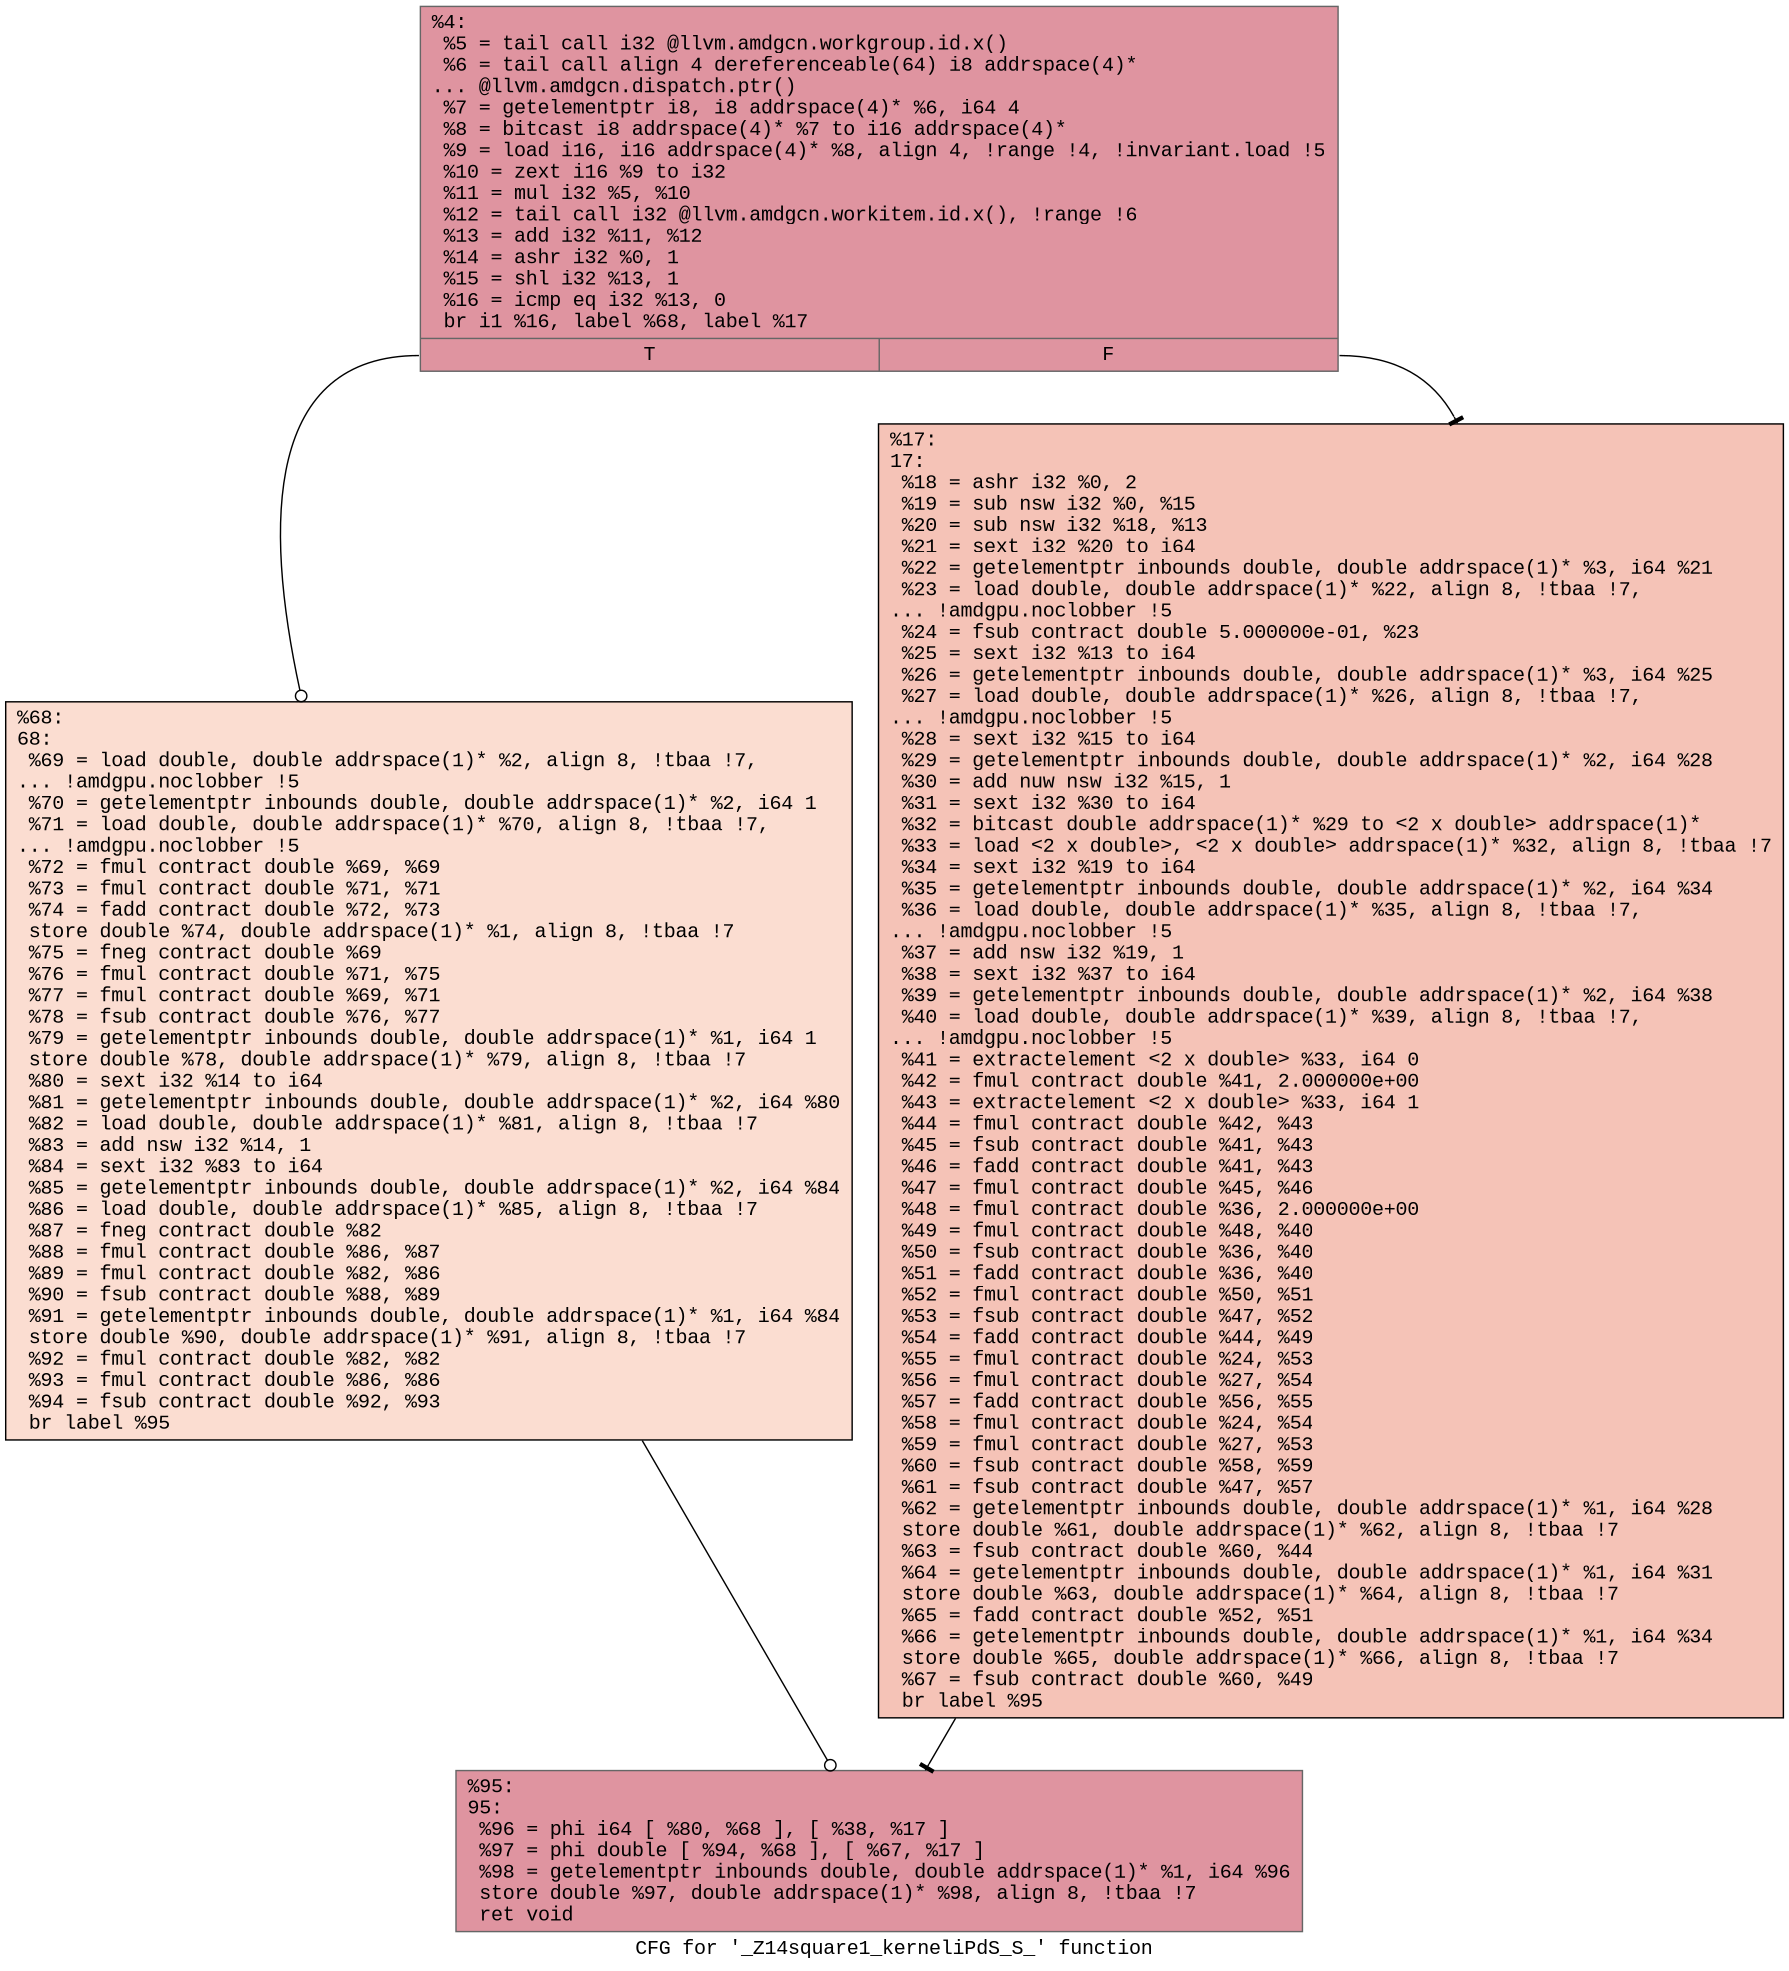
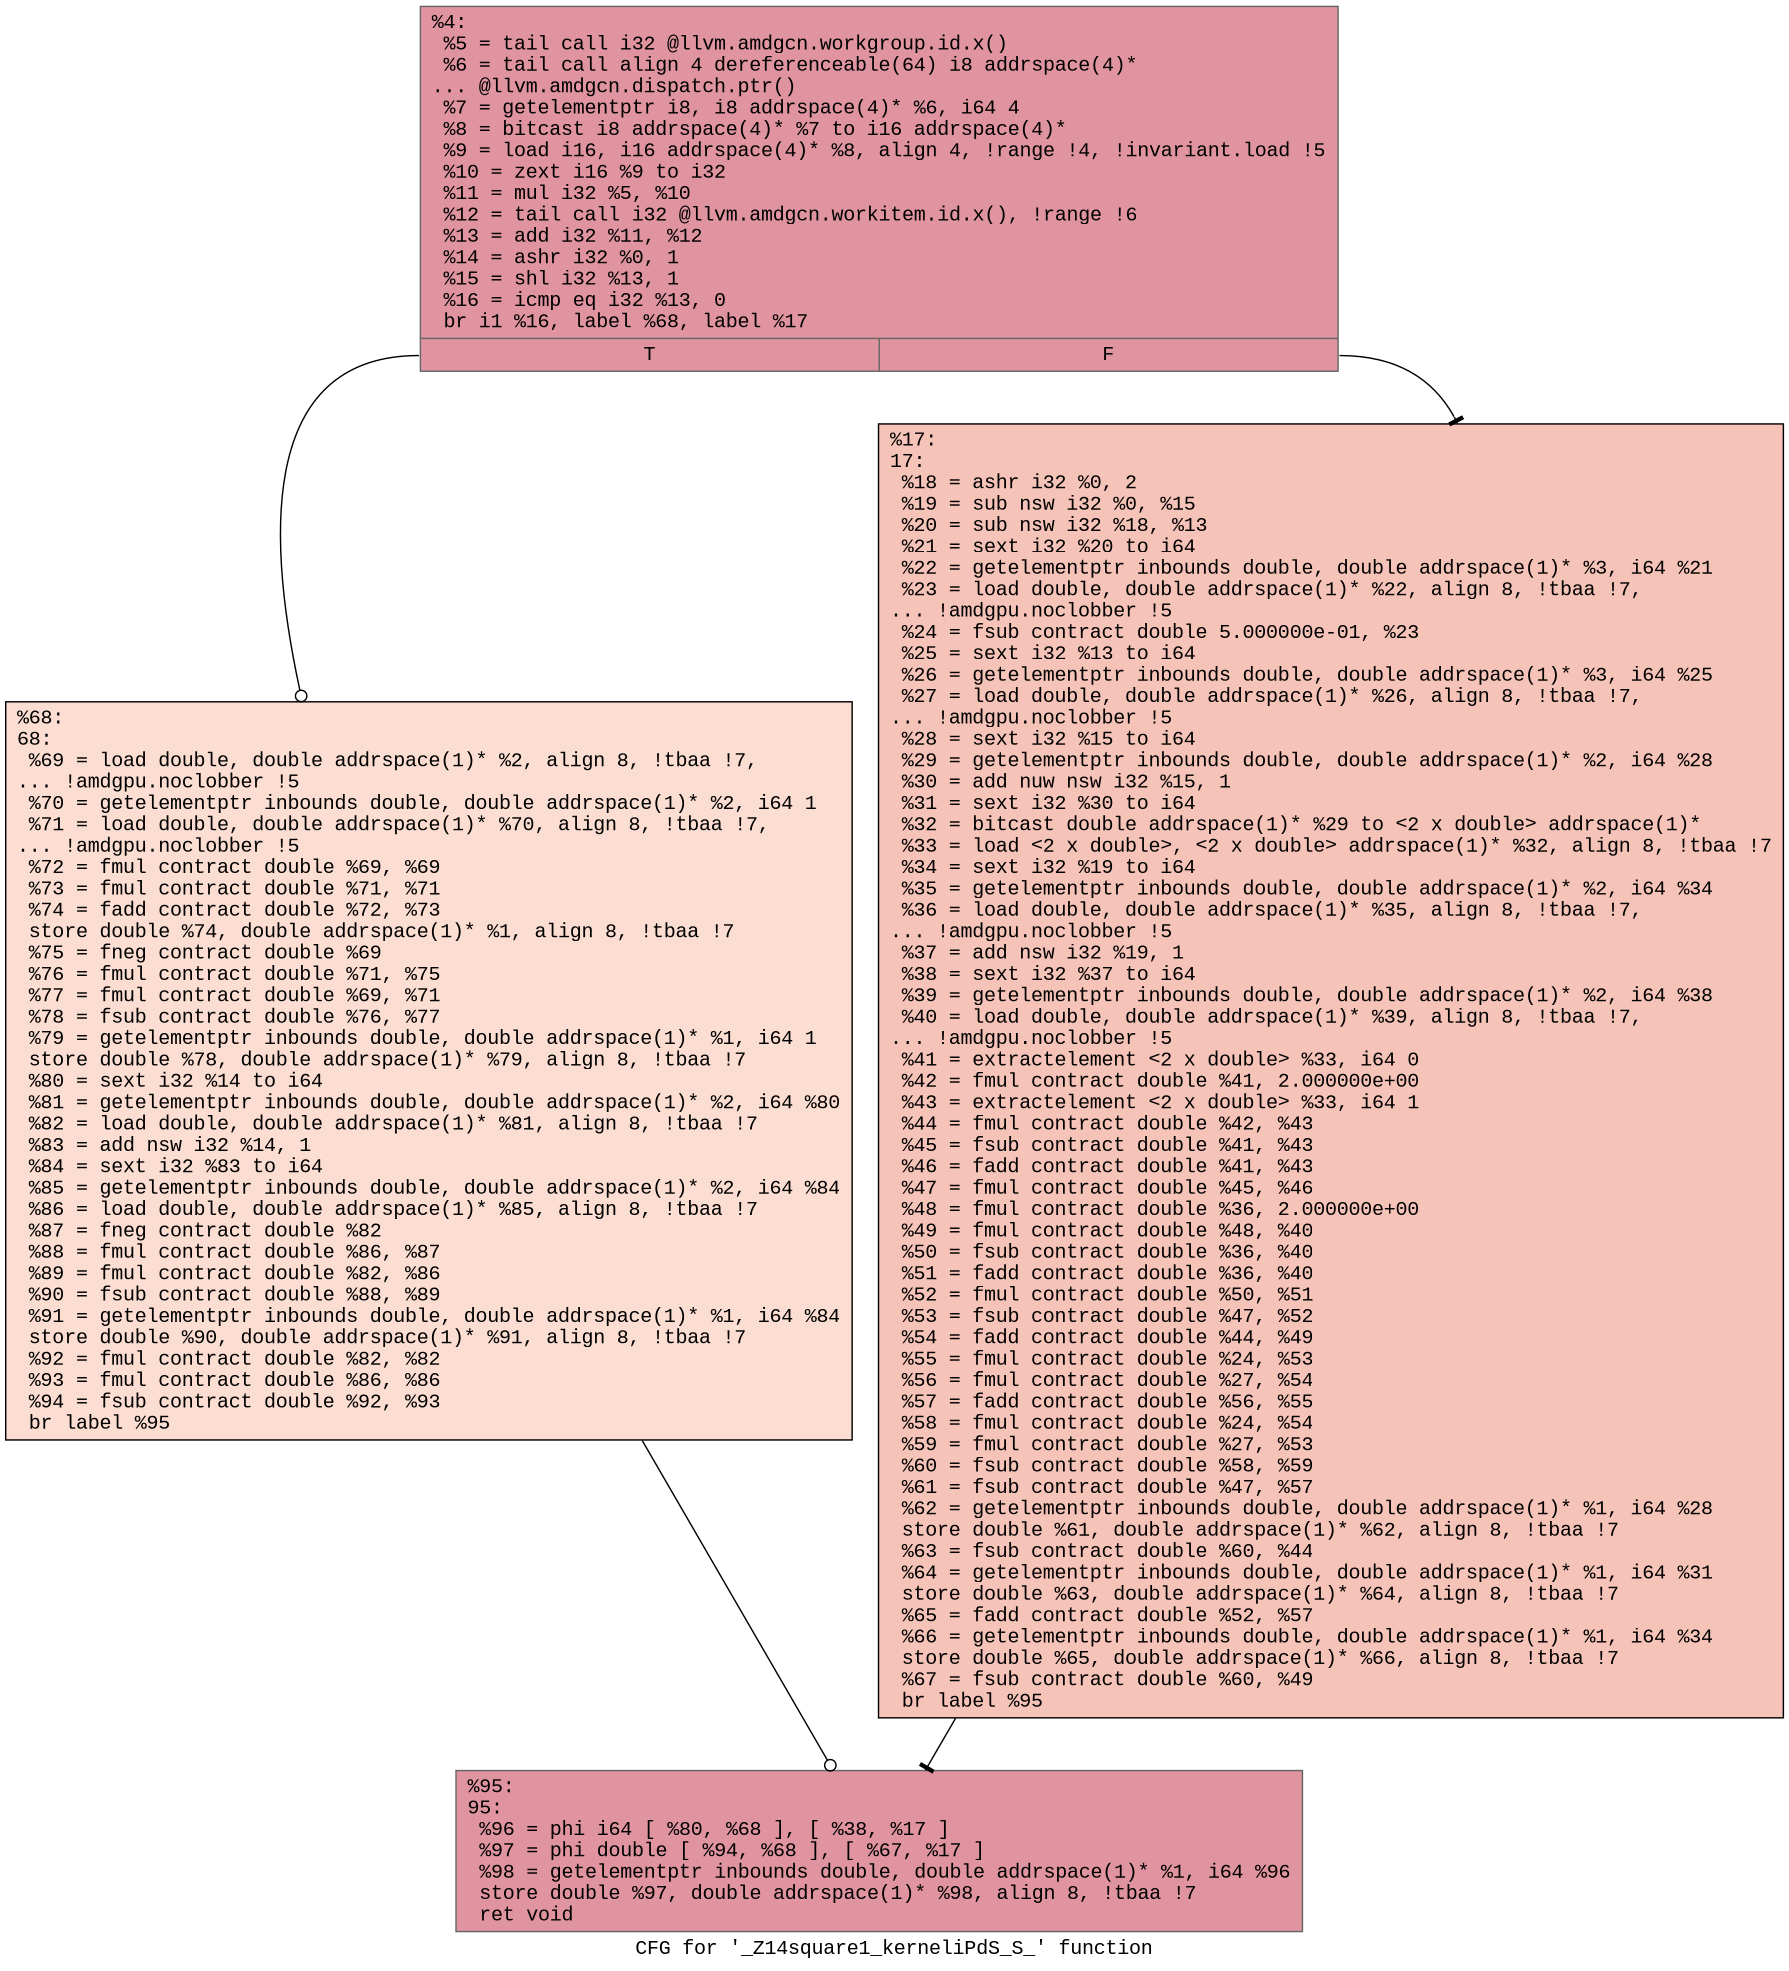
  digraph {
    label="CFG for '_Z14square1_kerneliPdS_S_' function"
    fontname="Liberation Mono"
    node [color=gray40 fillcolor="#b70d2870" shape=record style=filled fontname="Liberation Mono"]
    edge [arrowhead=odot fontname="Liberation Mono"]
    n1 [label="{%4:\l  %5 = tail call i32 @llvm.amdgcn.workgroup.id.x()\l  %6 = tail call align 4 dereferenceable(64) i8 addrspace(4)*\l... @llvm.amdgcn.dispatch.ptr()\l  %7 = getelementptr i8, i8 addrspace(4)* %6, i64 4\l  %8 = bitcast i8 addrspace(4)* %7 to i16 addrspace(4)*\l  %9 = load i16, i16 addrspace(4)* %8, align 4, !range !4, !invariant.load !5\l  %10 = zext i16 %9 to i32\l  %11 = mul i32 %5, %10\l  %12 = tail call i32 @llvm.amdgcn.workitem.id.x(), !range !6\l  %13 = add i32 %11, %12\l  %14 = ashr i32 %0, 1\l  %15 = shl i32 %13, 1\l  %16 = icmp eq i32 %13, 0\l  br i1 %16, label %68, label %17\l|{<s0>T|<s1>F}}"]
    n2 [color=black fillcolor="#f7b39670" label="{%68:\l68:                                               \l  %69 = load double, double addrspace(1)* %2, align 8, !tbaa !7,\l... !amdgpu.noclobber !5\l  %70 = getelementptr inbounds double, double addrspace(1)* %2, i64 1\l  %71 = load double, double addrspace(1)* %70, align 8, !tbaa !7,\l... !amdgpu.noclobber !5\l  %72 = fmul contract double %69, %69\l  %73 = fmul contract double %71, %71\l  %74 = fadd contract double %72, %73\l  store double %74, double addrspace(1)* %1, align 8, !tbaa !7\l  %75 = fneg contract double %69\l  %76 = fmul contract double %71, %75\l  %77 = fmul contract double %69, %71\l  %78 = fsub contract double %76, %77\l  %79 = getelementptr inbounds double, double addrspace(1)* %1, i64 1\l  store double %78, double addrspace(1)* %79, align 8, !tbaa !7\l  %80 = sext i32 %14 to i64\l  %81 = getelementptr inbounds double, double addrspace(1)* %2, i64 %80\l  %82 = load double, double addrspace(1)* %81, align 8, !tbaa !7\l  %83 = add nsw i32 %14, 1\l  %84 = sext i32 %83 to i64\l  %85 = getelementptr inbounds double, double addrspace(1)* %2, i64 %84\l  %86 = load double, double addrspace(1)* %85, align 8, !tbaa !7\l  %87 = fneg contract double %82\l  %88 = fmul contract double %86, %87\l  %89 = fmul contract double %82, %86\l  %90 = fsub contract double %88, %89\l  %91 = getelementptr inbounds double, double addrspace(1)* %1, i64 %84\l  store double %90, double addrspace(1)* %91, align 8, !tbaa !7\l  %92 = fmul contract double %82, %82\l  %93 = fmul contract double %86, %86\l  %94 = fsub contract double %92, %93\l  br label %95\l}"]
-   n3 [color=black fillcolor="#e8765c70" label="{%17:\l17:                                               \l  %18 = ashr i32 %0, 2\l  %19 = sub nsw i32 %0, %15\l  %20 = sub nsw i32 %18, %13\l  %21 = sext i32 %20 to i64\l  %22 = getelementptr inbounds double, double addrspace(1)* %3, i64 %21\l  %23 = load double, double addrspace(1)* %22, align 8, !tbaa !7,\l... !amdgpu.noclobber !5\l  %24 = fsub contract double 5.000000e-01, %23\l  %25 = sext i32 %13 to i64\l  %26 = getelementptr inbounds double, double addrspace(1)* %3, i64 %25\l  %27 = load double, double addrspace(1)* %26, align 8, !tbaa !7,\l... !amdgpu.noclobber !5\l  %28 = sext i32 %15 to i64\l  %29 = getelementptr inbounds double, double addrspace(1)* %2, i64 %28\l  %30 = add nuw nsw i32 %15, 1\l  %31 = sext i32 %30 to i64\l  %32 = bitcast double addrspace(1)* %29 to \<2 x double\> addrspace(1)*\l  %33 = load \<2 x double\>, \<2 x double\> addrspace(1)* %32, align 8, !tbaa !7\l  %34 = sext i32 %19 to i64\l  %35 = getelementptr inbounds double, double addrspace(1)* %2, i64 %34\l  %36 = load double, double addrspace(1)* %35, align 8, !tbaa !7,\l... !amdgpu.noclobber !5\l  %37 = add nsw i32 %19, 1\l  %38 = sext i32 %37 to i64\l  %39 = getelementptr inbounds double, double addrspace(1)* %2, i64 %38\l  %40 = load double, double addrspace(1)* %39, align 8, !tbaa !7,\l... !amdgpu.noclobber !5\l  %41 = extractelement \<2 x double\> %33, i64 0\l  %42 = fmul contract double %41, 2.000000e+00\l  %43 = extractelement \<2 x double\> %33, i64 1\l  %44 = fmul contract double %42, %43\l  %45 = fsub contract double %41, %43\l  %46 = fadd contract double %41, %43\l  %47 = fmul contract double %45, %46\l  %48 = fmul contract double %36, 2.000000e+00\l  %49 = fmul contract double %48, %40\l  %50 = fsub contract double %36, %40\l  %51 = fadd contract double %36, %40\l  %52 = fmul contract double %50, %51\l  %53 = fsub contract double %47, %52\l  %54 = fadd contract double %44, %49\l  %55 = fmul contract double %24, %53\l  %56 = fmul contract double %27, %54\l  %57 = fadd contract double %56, %55\l  %58 = fmul contract double %24, %54\l  %59 = fmul contract double %27, %53\l  %60 = fsub contract double %58, %59\l  %61 = fsub contract double %47, %57\l  %62 = getelementptr inbounds double, double addrspace(1)* %1, i64 %28\l  store double %61, double addrspace(1)* %62, align 8, !tbaa !7\l  %63 = fsub contract double %60, %44\l  %64 = getelementptr inbounds double, double addrspace(1)* %1, i64 %31\l  store double %63, double addrspace(1)* %64, align 8, !tbaa !7\l  %65 = fadd contract double %52, %51\l  %66 = getelementptr inbounds double, double addrspace(1)* %1, i64 %34\l  store double %65, double addrspace(1)* %66, align 8, !tbaa !7\l  %67 = fsub contract double %60, %49\l  br label %95\l}"]
+   n3 [color=black fillcolor="#e8765c70" label="{%17:\l17:                                               \l  %18 = ashr i32 %0, 2\l  %19 = sub nsw i32 %0, %15\l  %20 = sub nsw i32 %18, %13\l  %21 = sext i32 %20 to i64\l  %22 = getelementptr inbounds double, double addrspace(1)* %3, i64 %21\l  %23 = load double, double addrspace(1)* %22, align 8, !tbaa !7,\l... !amdgpu.noclobber !5\l  %24 = fsub contract double 5.000000e-01, %23\l  %25 = sext i32 %13 to i64\l  %26 = getelementptr inbounds double, double addrspace(1)* %3, i64 %25\l  %27 = load double, double addrspace(1)* %26, align 8, !tbaa !7,\l... !amdgpu.noclobber !5\l  %28 = sext i32 %15 to i64\l  %29 = getelementptr inbounds double, double addrspace(1)* %2, i64 %28\l  %30 = add nuw nsw i32 %15, 1\l  %31 = sext i32 %30 to i64\l  %32 = bitcast double addrspace(1)* %29 to \<2 x double\> addrspace(1)*\l  %33 = load \<2 x double\>, \<2 x double\> addrspace(1)* %32, align 8, !tbaa !7\l  %34 = sext i32 %19 to i64\l  %35 = getelementptr inbounds double, double addrspace(1)* %2, i64 %34\l  %36 = load double, double addrspace(1)* %35, align 8, !tbaa !7,\l... !amdgpu.noclobber !5\l  %37 = add nsw i32 %19, 1\l  %38 = sext i32 %37 to i64\l  %39 = getelementptr inbounds double, double addrspace(1)* %2, i64 %38\l  %40 = load double, double addrspace(1)* %39, align 8, !tbaa !7,\l... !amdgpu.noclobber !5\l  %41 = extractelement \<2 x double\> %33, i64 0\l  %42 = fmul contract double %41, 2.000000e+00\l  %43 = extractelement \<2 x double\> %33, i64 1\l  %44 = fmul contract double %42, %43\l  %45 = fsub contract double %41, %43\l  %46 = fadd contract double %41, %43\l  %47 = fmul contract double %45, %46\l  %48 = fmul contract double %36, 2.000000e+00\l  %49 = fmul contract double %48, %40\l  %50 = fsub contract double %36, %40\l  %51 = fadd contract double %36, %40\l  %52 = fmul contract double %50, %51\l  %53 = fsub contract double %47, %52\l  %54 = fadd contract double %44, %49\l  %55 = fmul contract double %24, %53\l  %56 = fmul contract double %27, %54\l  %57 = fadd contract double %56, %55\l  %58 = fmul contract double %24, %54\l  %59 = fmul contract double %27, %53\l  %60 = fsub contract double %58, %59\l  %61 = fsub contract double %47, %57\l  %62 = getelementptr inbounds double, double addrspace(1)* %1, i64 %28\l  store double %61, double addrspace(1)* %62, align 8, !tbaa !7\l  %63 = fsub contract double %60, %44\l  %64 = getelementptr inbounds double, double addrspace(1)* %1, i64 %31\l  store double %63, double addrspace(1)* %64, align 8, !tbaa !7\l  %65 = fadd contract double %52, %57\l  %66 = getelementptr inbounds double, double addrspace(1)* %1, i64 %34\l  store double %65, double addrspace(1)* %66, align 8, !tbaa !7\l  %67 = fsub contract double %60, %49\l  br label %95\l}"]
    n4 [label="{%95:\l95:                                               \l  %96 = phi i64 [ %80, %68 ], [ %38, %17 ]\l  %97 = phi double [ %94, %68 ], [ %67, %17 ]\l  %98 = getelementptr inbounds double, double addrspace(1)* %1, i64 %96\l  store double %97, double addrspace(1)* %98, align 8, !tbaa !7\l  ret void\l}"]
    n1 -> n2 [tailport=s0]
    n1 -> n3 [tailport=s1 arrowhead=tee]
    n2 -> n4
    n3 -> n4 [arrowhead=tee]
  }
